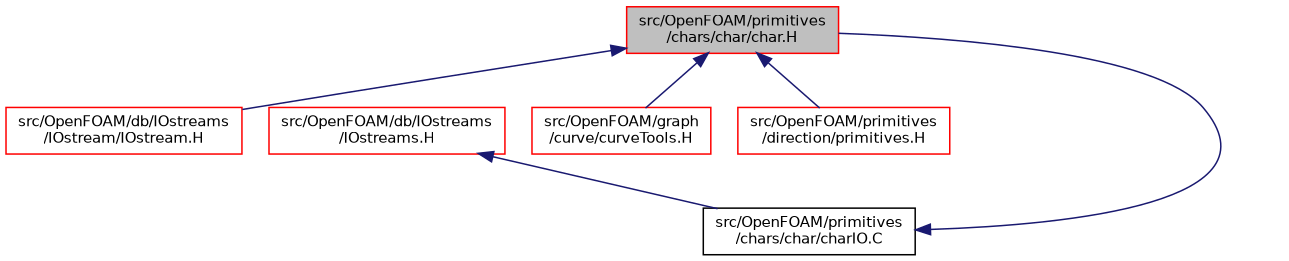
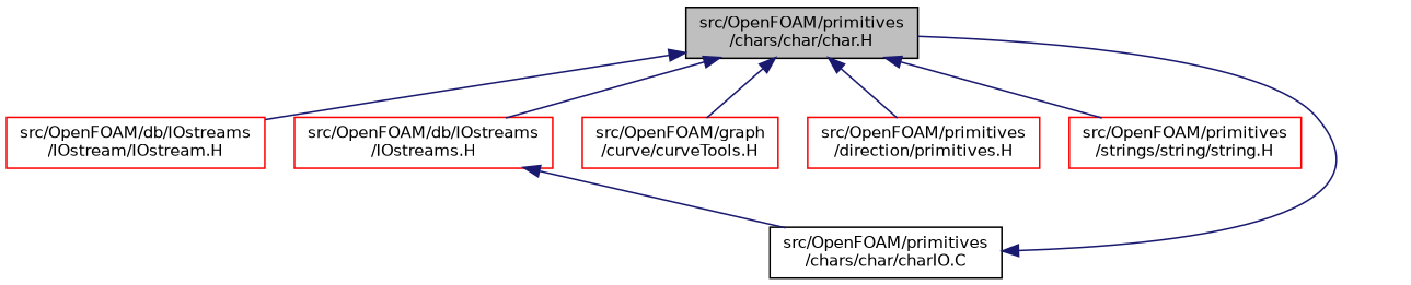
  digraph {
    fontname="DejaVu Sans"
    node [color=red fontname="DejaVu Sans" fontsize=10 shape=record]
    edge [color=midnightblue dir=back fontname="DejaVu Sans" fontsize=10 labelfontname=FreeSans labelfontsize=10 style=solid]
-   n1 [fillcolor=grey75 fontcolor=black height=0.2 label="src/OpenFOAM/primitives\l/chars/char/char.H" style=filled width=0.4]
+   n1 [color=black fillcolor=grey75 fontcolor=black height=0.2 label="src/OpenFOAM/primitives\l/chars/char/char.H" style=filled width=0.4]
    n2 [height=0.2 label="src/OpenFOAM/db/IOstreams\l/IOstream/IOstream.H" width=0.4]
    n3 [height=0.2 label="src/OpenFOAM/db/IOstreams\l/IOstreams.H" width=0.4]
    n4 [height=0.2 label="src/OpenFOAM/graph\l/curve/curveTools.H" width=0.4]
    n5 [height=0.2 label="src/OpenFOAM/primitives\l/direction/primitives.H" width=0.4]
+   n6 [height=0.2 label="src/OpenFOAM/primitives\l/strings/string/string.H" width=0.4]
    n7 [color=black height=0.2 label="src/OpenFOAM/primitives\l/chars/char/charIO.C" width=0.4]
    n1 -> n2
+   n1 -> n3
    n1 -> n4
    n1 -> n5
+   n1 -> n6
    n3 -> n7
    n7 -> n1
  }
